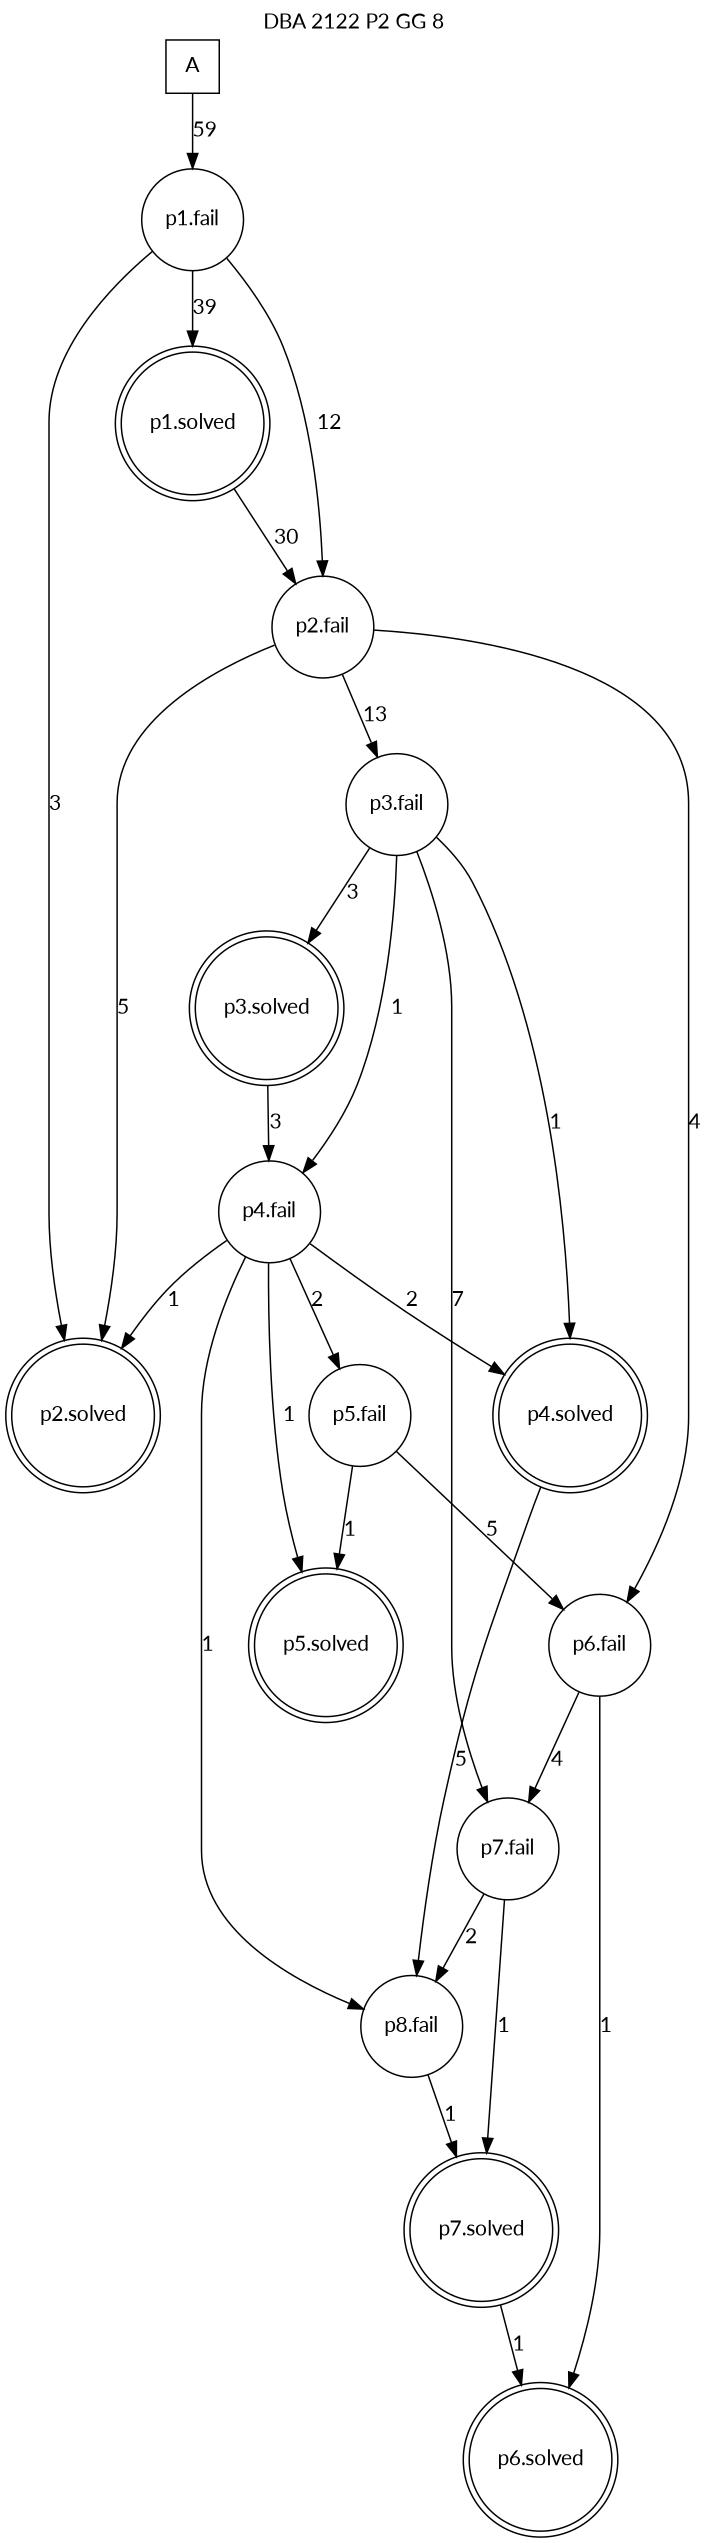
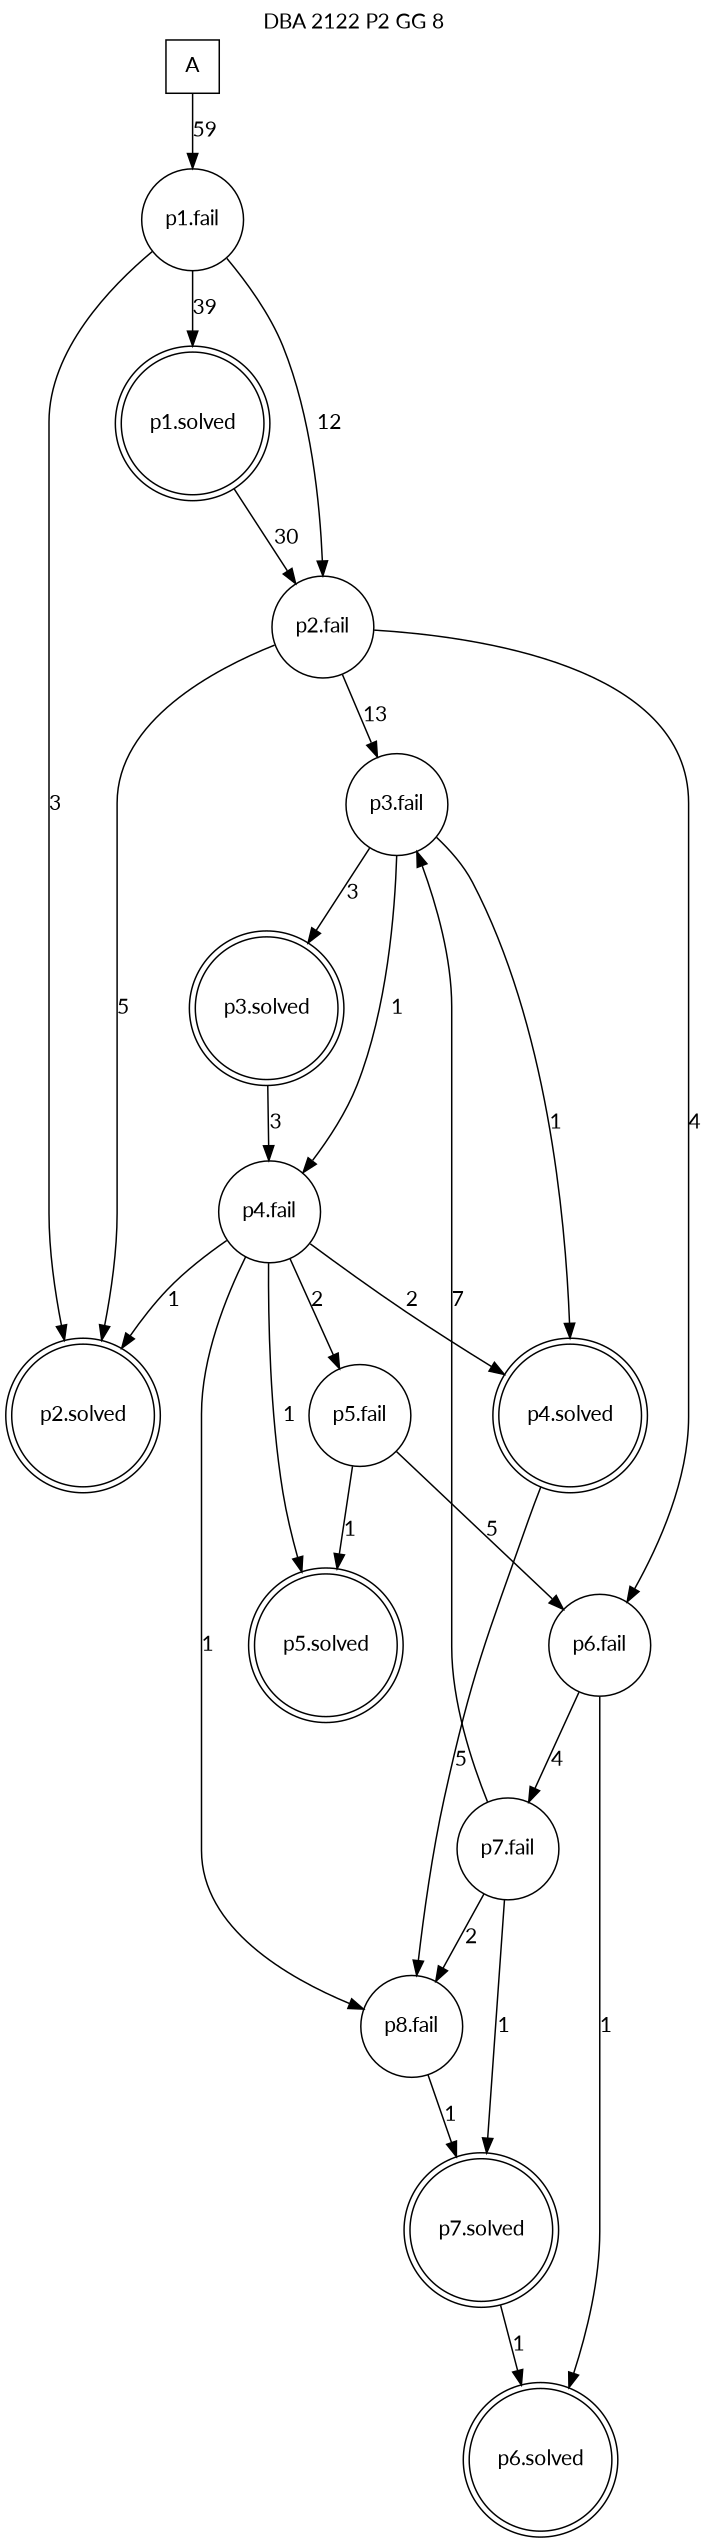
  digraph {
    fontname=Lato
    label=" DBA 2122 P2 GG 8 "
    labelloc=tl
    rankdir=TB
    node [fontname=Lato shape=circle]
    edge [fontname=Lato]
    n1 [label=A shape=square]
    n2 [label="p1.fail"]
    n3 [label="p1.solved" shape=doublecircle]
    n4 [label="p2.fail"]
    n5 [label="p2.solved" shape=doublecircle]
    n6 [label="p3.fail"]
    n7 [label="p6.fail"]
    n8 [label="p3.solved" shape=doublecircle]
    n9 [label="p4.fail"]
    n10 [label="p4.solved" shape=doublecircle]
    n11 [label="p7.fail"]
    n12 [label="p6.solved" shape=doublecircle]
    n13 [label="p5.fail"]
    n14 [label="p5.solved" shape=doublecircle]
    n15 [label="p8.fail"]
    n16 [label="p7.solved" shape=doublecircle]
    n1 -> n2 [label=59]
    n2 -> n3 [label=39]
    n2 -> n4 [label=12]
    n2 -> n5 [label=3]
    n3 -> n4 [label=30]
    n4 -> n5 [label=5]
    n4 -> n6 [label=13]
    n4 -> n7 [label=4]
    n6 -> n8 [label=3]
    n6 -> n9 [label=1]
    n6 -> n10 [label=1]
-   n6 -> n11 [label=7]
+   n11 -> n6 [label=7]
    n7 -> n11 [label=4]
    n7 -> n12 [label=1]
    n8 -> n9 [label=3]
    n9 -> n5 [label=1]
    n9 -> n10 [label=2]
    n9 -> n13 [label=2]
    n9 -> n14 [label=1]
    n9 -> n15 [label=1]
    n10 -> n15 [label=5]
    n11 -> n15 [label=2]
    n11 -> n16 [label=1]
    n13 -> n7 [label=5]
    n13 -> n14 [label=1]
    n15 -> n16 [label=1]
    n16 -> n12 [label=1]
  }
